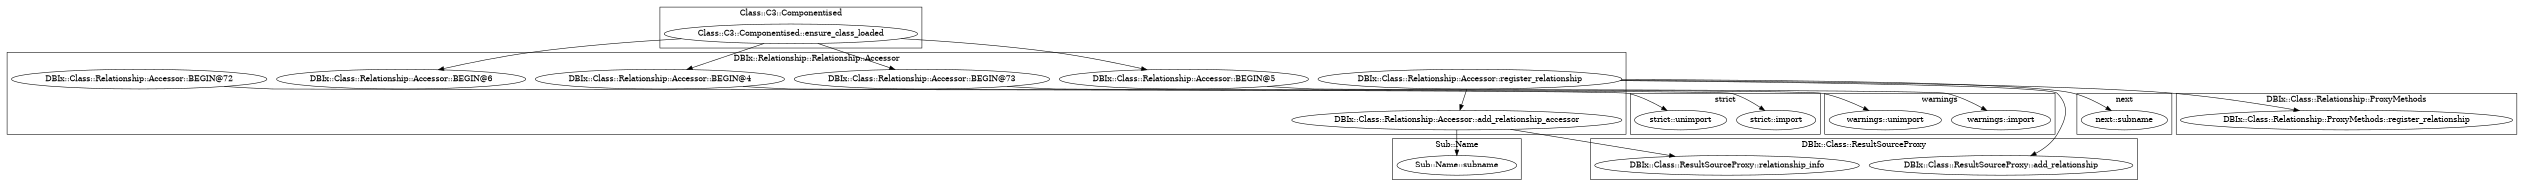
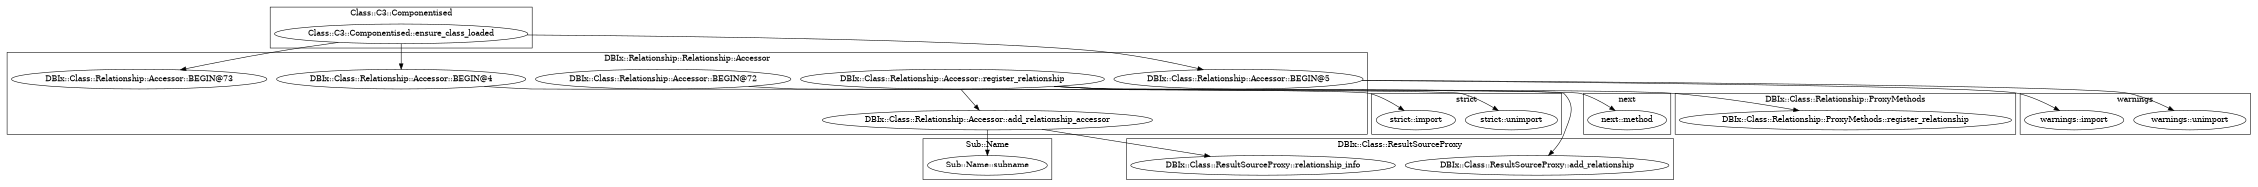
  digraph {
    "DBIx::Class::Relationship::Accessor::BEGIN@72"
    "DBIx::Class::Relationship::Accessor::BEGIN@4"
-   "DBIx::Class::Relationship::Accessor::BEGIN@6"
    "DBIx::Class::Relationship::Accessor::add_relationship_accessor"
    "DBIx::Class::Relationship::Accessor::BEGIN@73"
    "DBIx::Class::Relationship::Accessor::register_relationship"
    "DBIx::Class::Relationship::Accessor::BEGIN@5"
    "DBIx::Class::ResultSourceProxy::relationship_info"
    "DBIx::Class::ResultSourceProxy::add_relationship"
    "Class::C3::Componentised::ensure_class_loaded"
    "warnings::unimport"
    "warnings::import"
-   "next::method" [label="next::subname"]
+   "next::method"
    "DBIx::Class::Relationship::ProxyMethods::register_relationship"
    "Sub::Name::subname"
    "strict::import"
    "strict::unimport"
    subgraph cluster_1 {
      label="DBIx::Relationship::Relationship::Accessor"
      "DBIx::Class::Relationship::Accessor::BEGIN@72"
      "DBIx::Class::Relationship::Accessor::BEGIN@4"
-     "DBIx::Class::Relationship::Accessor::BEGIN@6"
      "DBIx::Class::Relationship::Accessor::add_relationship_accessor"
      "DBIx::Class::Relationship::Accessor::BEGIN@73"
      "DBIx::Class::Relationship::Accessor::register_relationship"
      "DBIx::Class::Relationship::Accessor::BEGIN@5"
    }
    subgraph cluster_2 {
      label="DBIx::Class::ResultSourceProxy"
      "DBIx::Class::ResultSourceProxy::relationship_info"
      "DBIx::Class::ResultSourceProxy::add_relationship"
    }
    subgraph cluster_3 {
      label="Class::C3::Componentised"
      "Class::C3::Componentised::ensure_class_loaded"
    }
    subgraph cluster_4 {
      label=warnings
      "warnings::unimport"
      "warnings::import"
    }
    subgraph cluster_5 {
      label=next
      "next::method"
    }
    subgraph cluster_6 {
      label="DBIx::Class::Relationship::ProxyMethods"
      "DBIx::Class::Relationship::ProxyMethods::register_relationship"
    }
    subgraph cluster_7 {
      label="Sub::Name"
      "Sub::Name::subname"
    }
    subgraph cluster_8 {
      label="strict"
      "strict::import"
      "strict::unimport"
    }
    "DBIx::Class::Relationship::Accessor::BEGIN@72" -> "strict::unimport"
    "DBIx::Class::Relationship::Accessor::BEGIN@4" -> "strict::import"
    "DBIx::Class::Relationship::Accessor::add_relationship_accessor" -> "DBIx::Class::ResultSourceProxy::relationship_info"
    "DBIx::Class::Relationship::Accessor::add_relationship_accessor" -> "Sub::Name::subname"
-   "DBIx::Class::Relationship::Accessor::BEGIN@73" -> "warnings::unimport"
+   "DBIx::Class::Relationship::Accessor::BEGIN@5" -> "warnings::unimport"
    "DBIx::Class::Relationship::Accessor::register_relationship" -> "DBIx::Class::Relationship::Accessor::add_relationship_accessor"
    "DBIx::Class::Relationship::Accessor::register_relationship" -> "DBIx::Class::ResultSourceProxy::add_relationship"
    "DBIx::Class::Relationship::Accessor::register_relationship" -> "next::method"
    "DBIx::Class::Relationship::Accessor::register_relationship" -> "DBIx::Class::Relationship::ProxyMethods::register_relationship"
    "DBIx::Class::Relationship::Accessor::BEGIN@5" -> "warnings::import"
    "Class::C3::Componentised::ensure_class_loaded" -> "DBIx::Class::Relationship::Accessor::BEGIN@4"
-   "Class::C3::Componentised::ensure_class_loaded" -> "DBIx::Class::Relationship::Accessor::BEGIN@6"
    "Class::C3::Componentised::ensure_class_loaded" -> "DBIx::Class::Relationship::Accessor::BEGIN@73"
    "Class::C3::Componentised::ensure_class_loaded" -> "DBIx::Class::Relationship::Accessor::BEGIN@5"
  }
